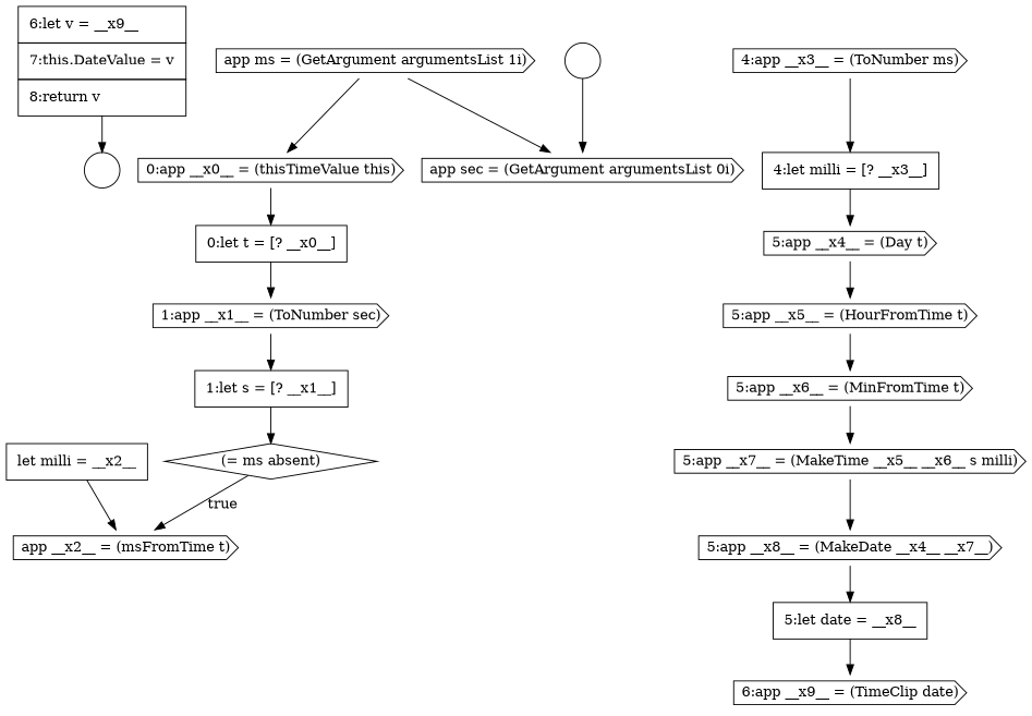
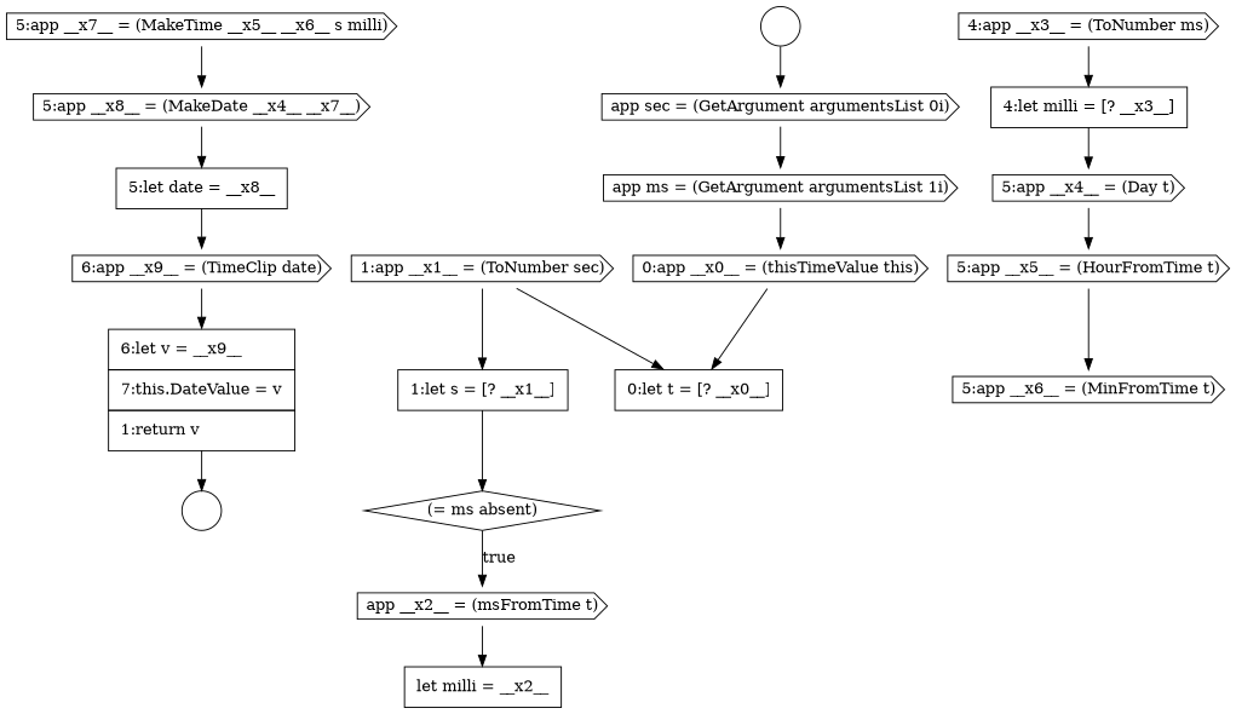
  digraph {
    node [color=black fillcolor=white shape=cds style=filled]
    edge [color=black]
    n1 [label=" " shape=circle]
    n2 [label=<<font color="black">(= ms absent)</font>> shape=diamond]
    n3 [label=<<font color="black">app __x2__ = (msFromTime t)</font>>]
    n4 [label=<<font color="black">4:app __x3__ = (ToNumber ms)</font>>]
    n5 [label=<<font color="black">     <table border="0" cellborder="1" cellspacing="0" cellpadding="10">       <tr><td align="left">4:let milli = [? __x3__]</td></tr>     </table>   </font>> margin=0 shape=none]
    n6 [label=<<font color="black">     <table border="0" cellborder="1" cellspacing="0" cellpadding="10">       <tr><td align="left">let milli = __x2__</td></tr>     </table>   </font>> margin=0 shape=none]
    n7 [label=<<font color="black">5:app __x4__ = (Day t)</font>>]
    n8 [label=<<font color="black">5:app __x5__ = (HourFromTime t)</font>>]
    n9 [label=<<font color="black">5:app __x6__ = (MinFromTime t)</font>>]
    n10 [label=<<font color="black">5:app __x7__ = (MakeTime __x5__ __x6__ s milli)</font>>]
    n11 [label=<<font color="black">5:app __x8__ = (MakeDate __x4__ __x7__)</font>>]
    n12 [label=<<font color="black">     <table border="0" cellborder="1" cellspacing="0" cellpadding="10">       <tr><td align="left">0:let t = [? __x0__]</td></tr>     </table>   </font>> margin=0 shape=none]
    n13 [label=<<font color="black">1:app __x1__ = (ToNumber sec)</font>>]
    n14 [label=<<font color="black">     <table border="0" cellborder="1" cellspacing="0" cellpadding="10">       <tr><td align="left">1:let s = [? __x1__]</td></tr>     </table>   </font>> margin=0 shape=none]
    n15 [label=<<font color="black">     <table border="0" cellborder="1" cellspacing="0" cellpadding="10">       <tr><td align="left">5:let date = __x8__</td></tr>     </table>   </font>> margin=0 shape=none]
    n16 [label=<<font color="black">6:app __x9__ = (TimeClip date)</font>>]
-   n17 [label=<<font color="black">     <table border="0" cellborder="1" cellspacing="0" cellpadding="10">       <tr><td align="left">6:let v = __x9__</td></tr>       <tr><td align="left">7:this.DateValue = v</td></tr>       <tr><td align="left">8:return v</td></tr>     </table>   </font>> margin=0 shape=none]
+   n17 [label=<<font color="black">     <table border="0" cellborder="1" cellspacing="0" cellpadding="10">       <tr><td align="left">6:let v = __x9__</td></tr>       <tr><td align="left">7:this.DateValue = v</td></tr>       <tr><td align="left">1:return v</td></tr>     </table>   </font>> margin=0 shape=none]
    n18 [label=<<font color="black">app ms = (GetArgument argumentsList 1i)</font>>]
    n19 [label=<<font color="black">0:app __x0__ = (thisTimeValue this)</font>>]
    n20 [label=<<font color="black">app sec = (GetArgument argumentsList 0i)</font>>]
    n21 [label=" " shape=circle]
    n2 -> n3 [label=<<font color="black">true</font>>]
-   n6 -> n3
+   n3 -> n6
    n4 -> n5
    n5 -> n7
    n7 -> n8
    n8 -> n9
-   n9 -> n10
    n10 -> n11
    n11 -> n15
-   n12 -> n13
+   n13 -> n12
    n13 -> n14
    n14 -> n2
    n15 -> n16
+   n16 -> n17
    n17 -> n1
    n18 -> n19
    n19 -> n12
-   n18 -> n20
+   n20 -> n18
    n21 -> n20
  }
